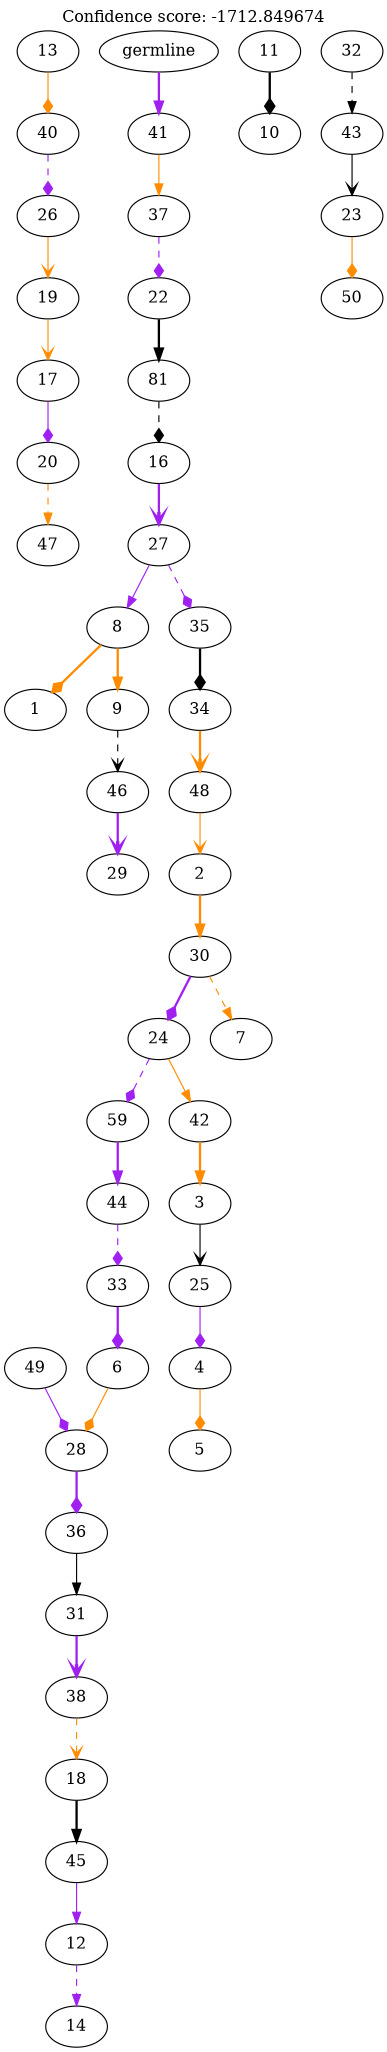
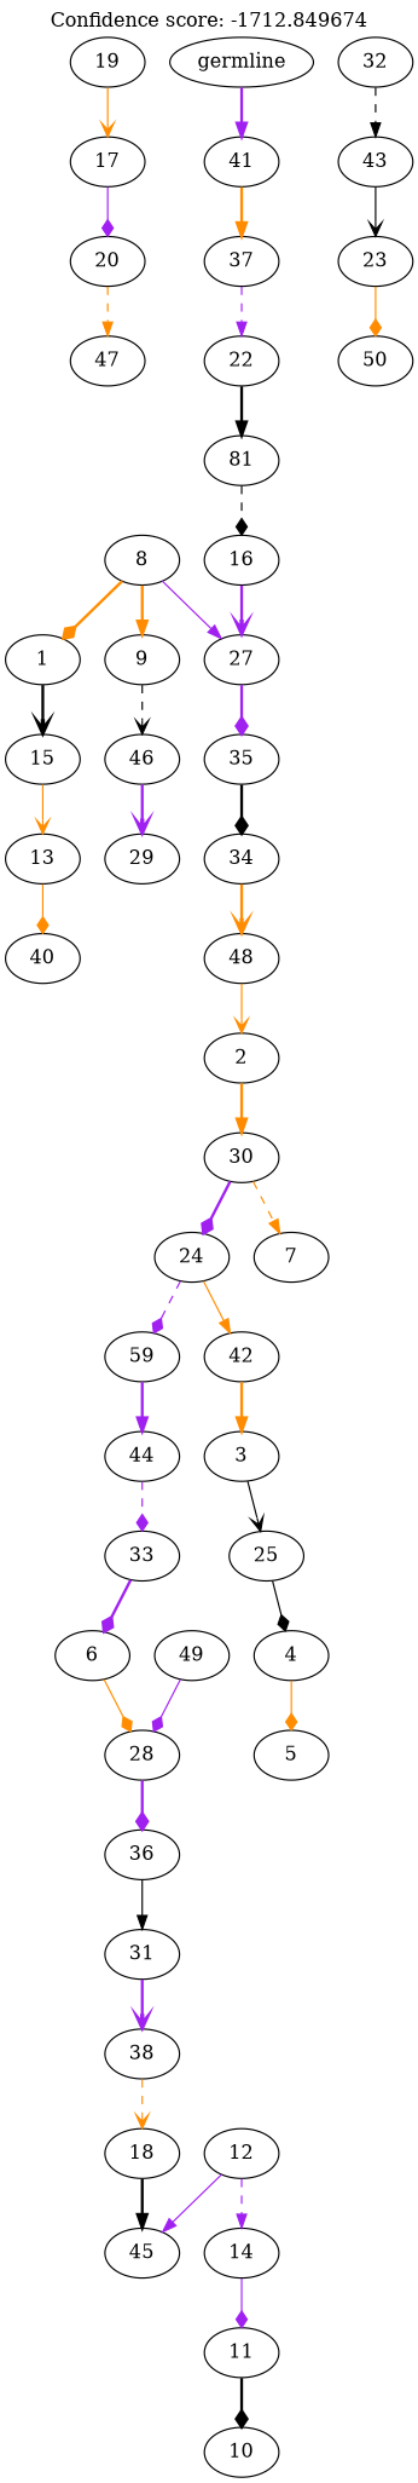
  digraph {
    label="Confidence score: -1712.849674"
    labelloc=t
    edge [arrowhead=diamond color=purple style=solid]
    n1 [label=20]
    n2 [label=47]
    n3 [label=17]
    n4 [label=19]
-   n5 [label=26]
    n6 [label=40]
    n7 [label=13]
+   n8 [label=15]
    n9 [label=1]
    n10 [label=46]
    n11 [label=29]
    n12 [label=9]
    n13 [label=8]
    n14 [label=11]
    n15 [label=10]
    n16 [label=14]
    n17 [label=12]
    n18 [label=45]
    n19 [label=18]
    n20 [label=38]
    n21 [label=31]
    n22 [label=36]
    n23 [label=28]
    n24 [label=49]
    n25 [label=6]
    n26 [label=33]
    n27 [label=44]
    n28 [label=59]
    n29 [label=4]
    n30 [label=5]
    n31 [label=25]
    n32 [label=3]
    n33 [label=42]
    n34 [label=24]
    n35 [label=23]
    n36 [label=50]
    n37 [label=43]
    n38 [label=32]
    n39 [label=7]
    n40 [label=30]
    n41 [label=2]
    n42 [label=48]
    n43 [label=34]
    n44 [label=35]
    n45 [label=27]
    n46 [label=16]
    n47 [label=81]
    n48 [label=22]
    n49 [label=37]
    n50 [label=41]
    n51 [label=germline]
    n1 -> n2 [arrowhead=normal color=darkorange style=dashed]
    n3 -> n1
    n4 -> n3 [arrowhead=vee color=darkorange]
-   n5 -> n4 [arrowhead=vee color=darkorange]
-   n6 -> n5 [style=dashed]
    n7 -> n6 [color=darkorange]
+   n8 -> n7 [arrowhead=vee color=darkorange]
+   n9 -> n8 [arrowhead=vee color=black style=bold]
    n10 -> n11 [arrowhead=vee style=bold]
    n12 -> n10 [arrowhead=vee color=black style=dashed]
    n13 -> n9 [color=darkorange style=bold]
    n13 -> n12 [arrowhead=normal color=darkorange style=bold]
    n14 -> n15 [color=black style=bold]
+   n16 -> n14
    n17 -> n16 [arrowhead=normal style=dashed]
-   n18 -> n17 [arrowhead=normal]
+   n17 -> n18 [arrowhead=normal]
    n19 -> n18 [arrowhead=normal color=black style=bold]
    n20 -> n19 [arrowhead=vee color=darkorange style=dashed]
    n21 -> n20 [arrowhead=vee style=bold]
    n22 -> n21 [arrowhead=normal color=black]
    n23 -> n22 [style=bold]
    n24 -> n23
    n25 -> n23 [color=darkorange]
    n26 -> n25 [style=bold]
    n27 -> n26 [style=dashed]
    n28 -> n27 [arrowhead=normal style=bold]
    n29 -> n30 [color=darkorange]
-   n31 -> n29
+   n31 -> n29 [color=black]
    n32 -> n31 [arrowhead=vee color=black]
    n33 -> n32 [arrowhead=normal color=darkorange style=bold]
    n34 -> n28 [style=dashed]
    n34 -> n33 [arrowhead=normal color=darkorange]
    n35 -> n36 [color=darkorange]
    n37 -> n35 [arrowhead=vee color=black]
    n38 -> n37 [arrowhead=normal color=black style=dashed]
    n40 -> n34 [style=bold]
    n40 -> n39 [arrowhead=normal color=darkorange style=dashed]
    n41 -> n40 [arrowhead=normal color=darkorange style=bold]
    n42 -> n41 [arrowhead=vee color=darkorange]
    n43 -> n42 [arrowhead=vee color=darkorange style=bold]
    n44 -> n43 [color=black style=bold]
-   n45 -> n13 [arrowhead=normal]
-   n45 -> n44 [style=dashed]
+   n13 -> n45 [arrowhead=normal]
+   n45 -> n44 [style=bold]
    n46 -> n45 [arrowhead=vee style=bold]
    n47 -> n46 [color=black style=dashed]
    n48 -> n47 [arrowhead=normal color=black style=bold]
-   n49 -> n48 [style=dashed]
-   n50 -> n49 [arrowhead=normal color=darkorange]
+   n49 -> n48 [arrowhead=normal style=dashed]
+   n50 -> n49 [arrowhead=normal color=darkorange style=bold]
    n51 -> n50 [arrowhead=normal style=bold]
  }
